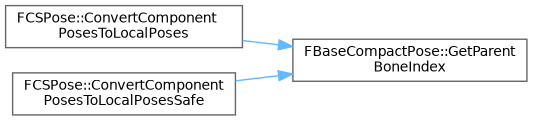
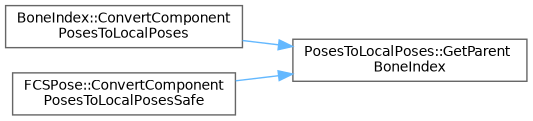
  digraph {
    rankdir=RL
    node [color=grey40 fillcolor=white fontname=Helvetica fontsize=10 shape=box style=filled]
    edge [color=steelblue1 dir=back fontname=Helvetica fontsize=10 labelfontname=Helvetica labelfontsize=10 style=solid]
-   n1 [height=0.2 label="FBaseCompactPose::GetParent\lBoneIndex" width=0.4]
-   n2 [height=0.2 label="FCSPose::ConvertComponent\lPosesToLocalPoses" width=0.4]
+   n1 [height=0.2 label="PosesToLocalPoses::GetParent\lBoneIndex" width=0.4]
+   n2 [height=0.2 label="BoneIndex::ConvertComponent\lPosesToLocalPoses" width=0.4]
    n3 [height=0.2 label="FCSPose::ConvertComponent\lPosesToLocalPosesSafe" width=0.4]
    n1 -> n2
    n1 -> n3
  }
